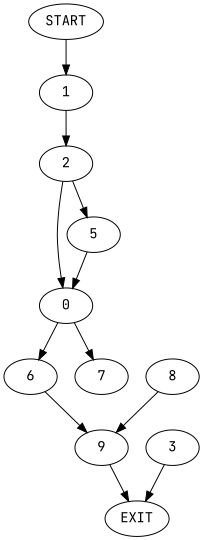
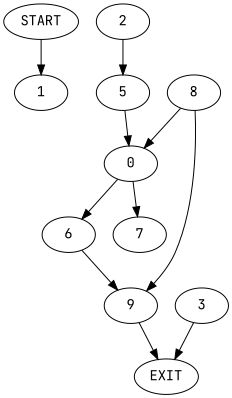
  digraph {
    fontname="JetBrains Mono"
    node [fontname="JetBrains Mono"]
    edge [fontname="JetBrains Mono"]
    n1 [label=START]
    1
    2
    n4 [label=EXIT]
    n5 [label=0]
    5
    3
    6
    7
    9
    8
    n1 -> 1
-   1 -> 2
-   2 -> n5
+   8 -> n5
    2 -> 5
    n5 -> 6
    n5 -> 7
    5 -> n5
    3 -> n4
    6 -> 9
    9 -> n4
    8 -> 9
  }
